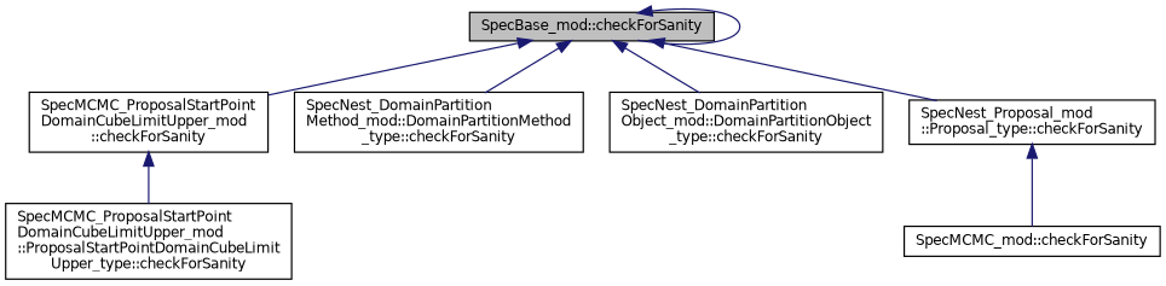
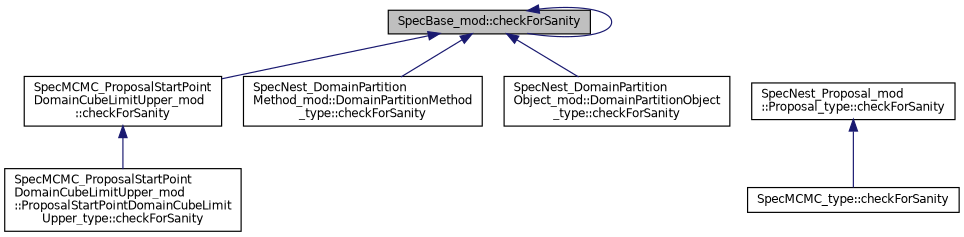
  digraph {
    rankdir=TB
    node [color=black fillcolor=white fontname=Helvetica fontsize=10 shape=record style=filled]
    edge [color=midnightblue dir=back fontname=Helvetica fontsize=10 labelfontname=Helvetica labelfontsize=10 style=solid]
    n1 [fillcolor=grey75 fontcolor=black height=0.2 label="SpecBase_mod::checkForSanity" width=0.4]
    n2 [height=0.2 label="SpecMCMC_ProposalStartPoint\lDomainCubeLimitUpper_mod\l::checkForSanity" width=0.4]
    n3 [height=0.2 label="SpecNest_DomainPartition\lMethod_mod::DomainPartitionMethod\l_type::checkForSanity" width=0.4]
    n4 [height=0.2 label="SpecNest_DomainPartition\lObject_mod::DomainPartitionObject\l_type::checkForSanity" width=0.4]
    n5 [height=0.2 label="SpecNest_Proposal_mod\l::Proposal_type::checkForSanity" width=0.4]
    n6 [height=0.2 label="SpecMCMC_ProposalStartPoint\lDomainCubeLimitUpper_mod\l::ProposalStartPointDomainCubeLimit\lUpper_type::checkForSanity" width=0.4]
-   n7 [height=0.2 label="SpecMCMC_mod::checkForSanity" width=0.4]
+   n7 [height=0.2 label="SpecMCMC_type::checkForSanity" width=0.4]
    n1 -> n1
    n1 -> n2
    n1 -> n3
    n1 -> n4
-   n1 -> n5
    n2 -> n6
    n5 -> n7
  }
